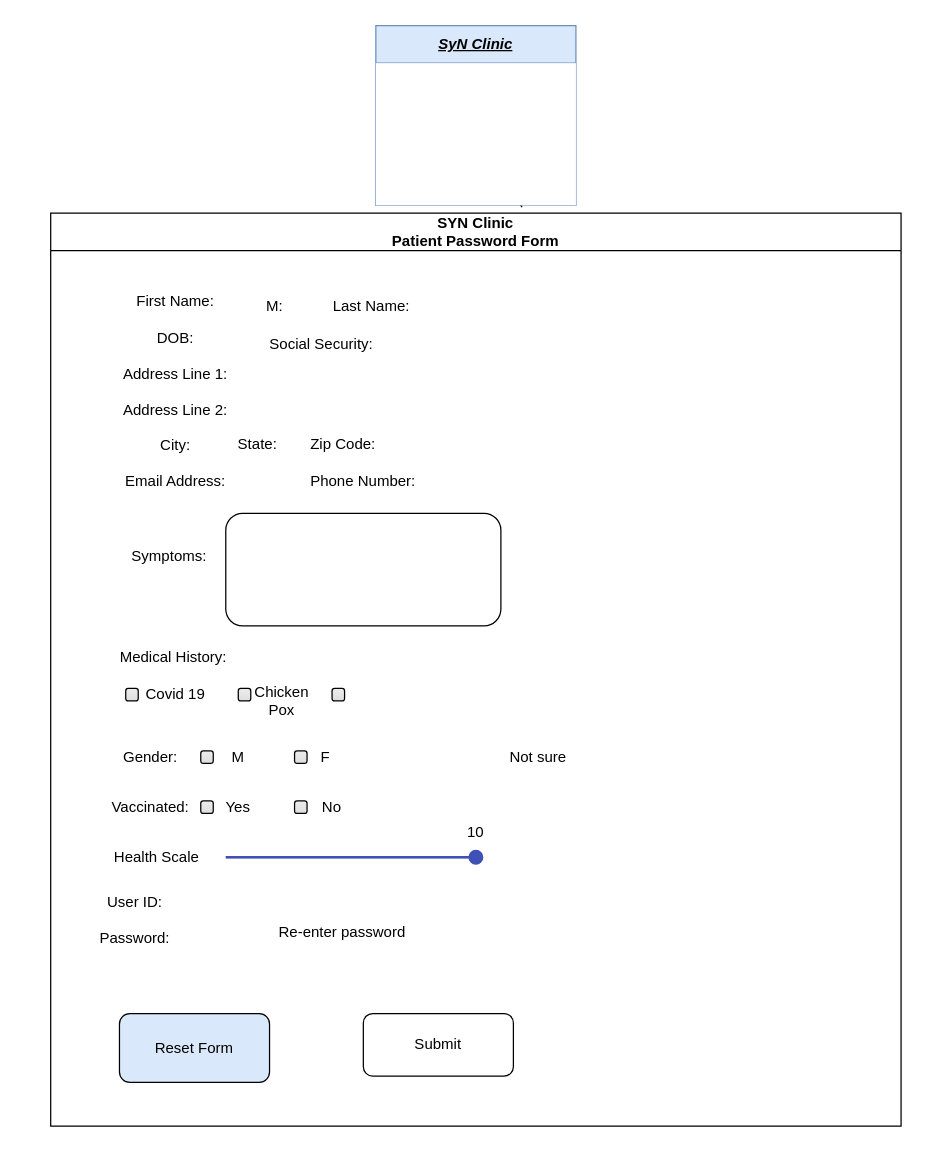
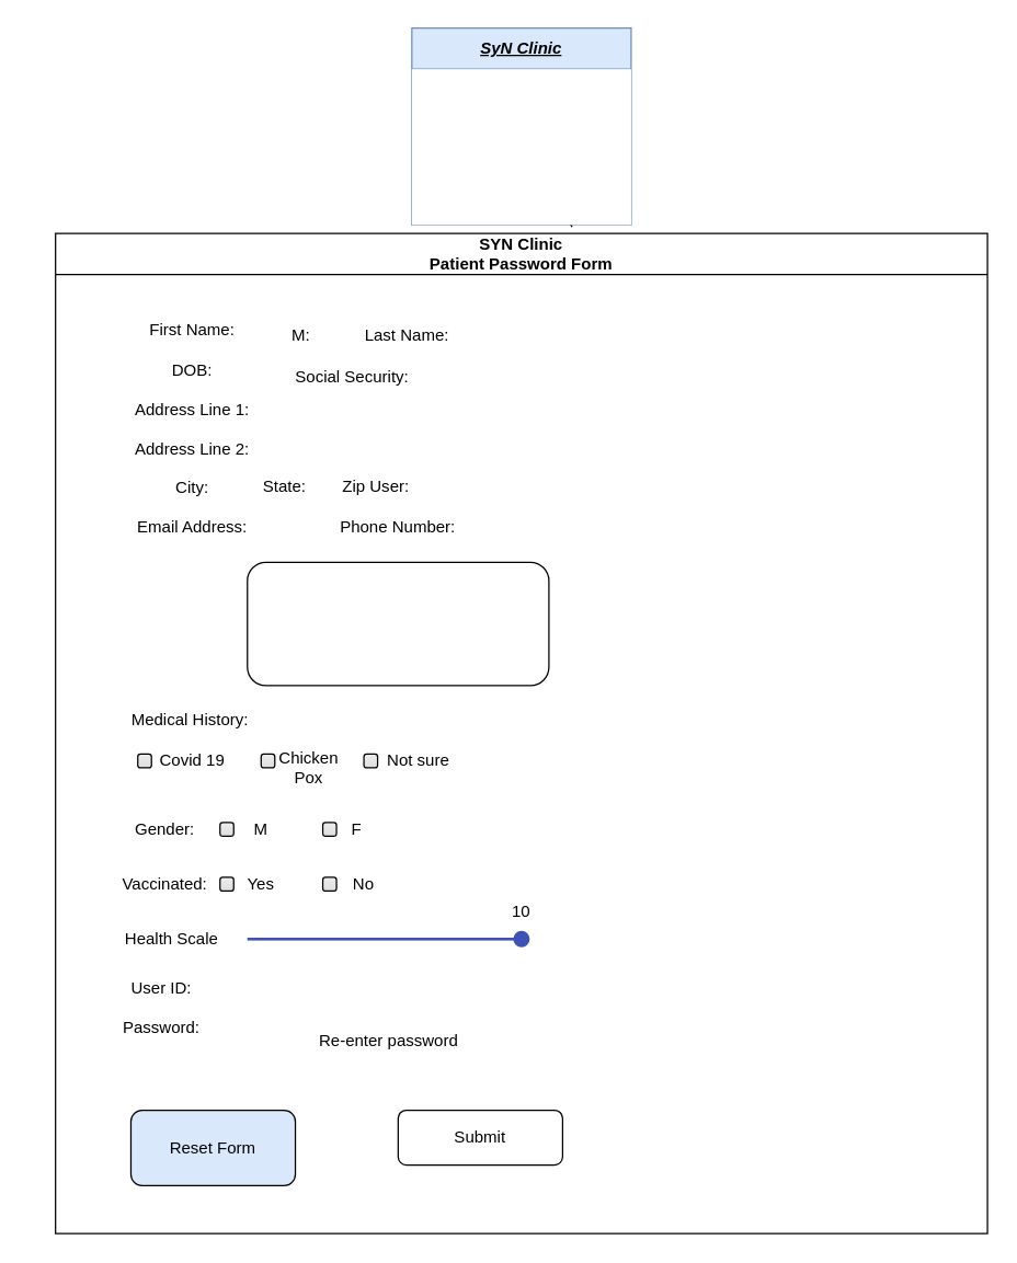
  <mxCell id="0" />
  <mxCell id="1" parent="0" />
  <mxCell id="2" value="&lt;div&gt;SYN Clinic&lt;/div&gt;Patient Password Form" style="swimlane;whiteSpace=wrap;html=1;startSize=30;" parent="1" vertex="1"><mxGeometry x="40" y="170" width="680" height="730" as="geometry" /></mxCell>
  <mxCell id="3" value="&lt;div&gt;&lt;br&gt;&lt;/div&gt;First Name:&lt;div&gt;&lt;br&gt;&lt;div&gt;DOB:&lt;/div&gt;&lt;div&gt;&lt;br&gt;&lt;/div&gt;&lt;div&gt;Address Line 1:&lt;/div&gt;&lt;div&gt;&lt;br&gt;&lt;/div&gt;&lt;div&gt;Address Line 2:&lt;/div&gt;&lt;div&gt;&lt;br&gt;&lt;/div&gt;&lt;div&gt;City:&lt;/div&gt;&lt;div&gt;&lt;br&gt;&lt;/div&gt;&lt;div&gt;Email Address:&lt;/div&gt;&lt;div&gt;&lt;br&gt;&lt;/div&gt;&lt;div&gt;&lt;br&gt;&lt;/div&gt;&lt;/div&gt;" style="text;html=1;align=center;verticalAlign=middle;whiteSpace=wrap;rounded=0;" parent="2" vertex="1"><mxGeometry x="-20" y="40" width="240" height="220" as="geometry" /></mxCell>
  <mxCell id="4" value="&amp;nbsp; &amp;nbsp;M: &amp;nbsp; &amp;nbsp; &amp;nbsp; &amp;nbsp; &amp;nbsp; &amp;nbsp;Last Name:" style="text;html=1;align=center;verticalAlign=middle;whiteSpace=wrap;rounded=0;" parent="2" vertex="1"><mxGeometry x="150" y="70" width="150" height="10" as="geometry" /></mxCell>
- <mxCell id="5" value="Symptoms:" style="text;html=1;align=center;verticalAlign=middle;whiteSpace=wrap;rounded=0;" parent="2" vertex="1"><mxGeometry x="65" y="260" width="60" height="30" as="geometry" /></mxCell>
  <mxCell id="6" style="edgeStyle=orthogonalEdgeStyle;rounded=0;orthogonalLoop=1;jettySize=auto;html=1;exitX=0.5;exitY=1;exitDx=0;exitDy=0;" parent="2" source="7" edge="1"><mxGeometry relative="1" as="geometry"><mxPoint x="250" y="320" as="targetPoint" /></mxGeometry></mxCell>
  <mxCell id="7" value="" style="rounded=1;whiteSpace=wrap;html=1;" parent="2" vertex="1"><mxGeometry x="140" y="240" width="220" height="90" as="geometry" /></mxCell>
  <mxCell id="8" value="Medical History:&amp;nbsp;" style="text;html=1;align=center;verticalAlign=middle;whiteSpace=wrap;rounded=0;" parent="2" vertex="1"><mxGeometry x="50" y="340" width="100" height="30" as="geometry" /></mxCell>
  <mxCell id="9" value="&amp;nbsp; &amp;nbsp; &amp;nbsp; &amp;nbsp;Social Security:" style="text;html=1;align=center;verticalAlign=middle;whiteSpace=wrap;rounded=0;" parent="2" vertex="1"><mxGeometry x="150" y="90" width="110" height="30" as="geometry" /></mxCell>
- <mxCell id="10" value="&amp;nbsp; &amp;nbsp;State: &amp;nbsp; &amp;nbsp; &amp;nbsp; &amp;nbsp;Zip Code:" style="text;html=1;align=center;verticalAlign=middle;whiteSpace=wrap;rounded=0;" parent="2" vertex="1"><mxGeometry x="130" y="170" width="140" height="30" as="geometry" /></mxCell>
+ <mxCell id="10" value="&amp;nbsp; &amp;nbsp;State: &amp;nbsp; &amp;nbsp; &amp;nbsp; &amp;nbsp;Zip User:" style="text;html=1;align=center;verticalAlign=middle;whiteSpace=wrap;rounded=0;" parent="2" vertex="1"><mxGeometry x="130" y="170" width="140" height="30" as="geometry" /></mxCell>
  <mxCell id="11" value="Phone Number:" style="text;html=1;align=center;verticalAlign=middle;whiteSpace=wrap;rounded=0;" parent="2" vertex="1"><mxGeometry x="205" y="200" width="90" height="30" as="geometry" /></mxCell>
  <mxCell id="12" value="Covid 19" style="text;html=1;align=center;verticalAlign=middle;whiteSpace=wrap;rounded=0;" parent="2" vertex="1"><mxGeometry x="70" y="370" width="60" height="30" as="geometry" /></mxCell>
  <mxCell id="13" value="Chicken Pox" style="text;html=1;align=center;verticalAlign=middle;whiteSpace=wrap;rounded=0;" parent="2" vertex="1"><mxGeometry x="160" y="370" width="50" height="40" as="geometry" /></mxCell>
- <mxCell id="14" value="Not sure" style="text;html=1;align=center;verticalAlign=middle;whiteSpace=wrap;rounded=0;" parent="2" vertex="1"><mxGeometry x="360" y="410" width="60" height="50" as="geometry" /></mxCell>
+ <mxCell id="14" value="Not sure" style="text;html=1;align=center;verticalAlign=middle;whiteSpace=wrap;rounded=0;" parent="2" vertex="1"><mxGeometry x="235" y="360" width="60" height="50" as="geometry" /></mxCell>
  <mxCell id="15" value="" style="html=1;shadow=0;dashed=0;shape=mxgraph.bootstrap.checkbox2;labelPosition=right;verticalLabelPosition=middle;align=left;verticalAlign=middle;gradientColor=#DEDEDE;fillColor=#EDEDED;checked=0;spacing=5;checkedFill=#0085FC;checkedStroke=#ffffff;sketch=0;" parent="2" vertex="1"><mxGeometry x="60" y="380" width="10" height="10" as="geometry" /></mxCell>
  <mxCell id="16" value="" style="html=1;shadow=0;dashed=0;shape=mxgraph.bootstrap.checkbox2;labelPosition=right;verticalLabelPosition=middle;align=left;verticalAlign=middle;gradientColor=#DEDEDE;fillColor=#EDEDED;checked=0;spacing=5;checkedFill=#0085FC;checkedStroke=#ffffff;sketch=0;" parent="2" vertex="1"><mxGeometry x="150" y="380" width="10" height="10" as="geometry" /></mxCell>
  <mxCell id="17" value="" style="html=1;shadow=0;dashed=0;shape=mxgraph.bootstrap.checkbox2;labelPosition=right;verticalLabelPosition=middle;align=left;verticalAlign=middle;gradientColor=#DEDEDE;fillColor=#EDEDED;checked=0;spacing=5;checkedFill=#0085FC;checkedStroke=#ffffff;sketch=0;" parent="2" vertex="1"><mxGeometry x="225" y="380" width="10" height="10" as="geometry" /></mxCell>
  <mxCell id="18" value="Gender:" style="text;html=1;align=center;verticalAlign=middle;whiteSpace=wrap;rounded=0;" parent="2" vertex="1"><mxGeometry x="50" y="420" width="60" height="30" as="geometry" /></mxCell>
  <mxCell id="19" value="M" style="text;html=1;align=center;verticalAlign=middle;whiteSpace=wrap;rounded=0;" parent="2" vertex="1"><mxGeometry x="120" y="420" width="60" height="30" as="geometry" /></mxCell>
  <mxCell id="20" value="F" style="text;html=1;align=center;verticalAlign=middle;whiteSpace=wrap;rounded=0;" parent="2" vertex="1"><mxGeometry x="190" y="420" width="60" height="30" as="geometry" /></mxCell>
  <mxCell id="21" value="" style="html=1;shadow=0;dashed=0;shape=mxgraph.bootstrap.checkbox2;labelPosition=right;verticalLabelPosition=middle;align=left;verticalAlign=middle;gradientColor=#DEDEDE;fillColor=#EDEDED;checked=0;spacing=5;checkedFill=#0085FC;checkedStroke=#ffffff;sketch=0;" parent="2" vertex="1"><mxGeometry x="195" y="430" width="10" height="10" as="geometry" /></mxCell>
  <mxCell id="22" value="" style="html=1;shadow=0;dashed=0;shape=mxgraph.bootstrap.checkbox2;labelPosition=right;verticalLabelPosition=middle;align=left;verticalAlign=middle;gradientColor=#DEDEDE;fillColor=#EDEDED;checked=0;spacing=5;checkedFill=#0085FC;checkedStroke=#ffffff;sketch=0;" parent="2" vertex="1"><mxGeometry x="120" y="430" width="10" height="10" as="geometry" /></mxCell>
  <mxCell id="23" value="Vaccinated:" style="text;html=1;align=center;verticalAlign=middle;whiteSpace=wrap;rounded=0;" parent="2" vertex="1"><mxGeometry x="50" y="460" width="60" height="30" as="geometry" /></mxCell>
  <mxCell id="24" value="Yes" style="text;html=1;align=center;verticalAlign=middle;whiteSpace=wrap;rounded=0;" parent="2" vertex="1"><mxGeometry x="125" y="465" width="50" height="20" as="geometry" /></mxCell>
  <mxCell id="25" value="No" style="text;html=1;align=center;verticalAlign=middle;whiteSpace=wrap;rounded=0;" parent="2" vertex="1"><mxGeometry x="200" y="465" width="50" height="20" as="geometry" /></mxCell>
  <mxCell id="26" value="" style="html=1;shadow=0;dashed=0;shape=mxgraph.bootstrap.checkbox2;labelPosition=right;verticalLabelPosition=middle;align=left;verticalAlign=middle;gradientColor=#DEDEDE;fillColor=#EDEDED;checked=0;spacing=5;checkedFill=#0085FC;checkedStroke=#ffffff;sketch=0;" parent="2" vertex="1"><mxGeometry x="120" y="470" width="10" height="10" as="geometry" /></mxCell>
  <mxCell id="27" value="" style="html=1;shadow=0;dashed=0;shape=mxgraph.bootstrap.checkbox2;labelPosition=right;verticalLabelPosition=middle;align=left;verticalAlign=middle;gradientColor=#DEDEDE;fillColor=#EDEDED;checked=0;spacing=5;checkedFill=#0085FC;checkedStroke=#ffffff;sketch=0;" parent="2" vertex="1"><mxGeometry x="195" y="470" width="10" height="10" as="geometry" /></mxCell>
  <mxCell id="28" value="Health Scale" style="text;html=1;align=center;verticalAlign=middle;whiteSpace=wrap;rounded=0;" parent="2" vertex="1"><mxGeometry x="45" y="500" width="80" height="30" as="geometry" /></mxCell>
  <mxCell id="29" value="" style="dashed=0;verticalLabelPosition=bottom;verticalAlign=top;align=center;shape=mxgraph.gmdl.slider2;barPos=100;strokeColor=#3F51B5;opacity=100;strokeWidth=2;fillColor=#3F51B5;handleSize=10;shadow=0;html=1;" parent="2" vertex="1"><mxGeometry x="140" y="510" width="200" height="10" as="geometry" /></mxCell>
  <mxCell id="30" value="10" style="text;html=1;align=center;verticalAlign=middle;whiteSpace=wrap;rounded=0;" parent="2" vertex="1"><mxGeometry x="320" y="490" width="40" height="10" as="geometry" /></mxCell>
- <mxCell id="31" value="User ID:&lt;div&gt;&lt;br&gt;&lt;/div&gt;&lt;div&gt;Password:&lt;/div&gt;" style="text;html=1;align=center;verticalAlign=middle;whiteSpace=wrap;rounded=0;" parent="2" vertex="1"><mxGeometry x="35" y="550" width="65" height="30" as="geometry" /></mxCell>
- <mxCell id="32" value="Re-enter password&amp;nbsp;" style="text;html=1;align=center;verticalAlign=middle;whiteSpace=wrap;rounded=0;" parent="2" vertex="1"><mxGeometry x="180" y="560" width="110" height="30" as="geometry" /></mxCell>
- <mxCell id="33" value="Submit" style="rounded=1;whiteSpace=wrap;html=1;" parent="2" vertex="1"><mxGeometry x="250" y="640" width="120" height="50" as="geometry" /></mxCell>
+ <mxCell id="31" value="User ID:&lt;div&gt;&lt;br&gt;&lt;/div&gt;&lt;div&gt;Password:&lt;/div&gt;" style="text;html=1;align=center;verticalAlign=middle;whiteSpace=wrap;rounded=0;" parent="2" vertex="1"><mxGeometry x="45" y="550" width="65" height="30" as="geometry" /></mxCell>
+ <mxCell id="32" value="Re-enter password&amp;nbsp;" style="text;html=1;align=center;verticalAlign=middle;whiteSpace=wrap;rounded=0;" parent="2" vertex="1"><mxGeometry x="190" y="575" width="110" height="30" as="geometry" /></mxCell>
+ <mxCell id="33" value="Submit" style="rounded=1;whiteSpace=wrap;html=1;" parent="2" vertex="1"><mxGeometry x="250" y="640" width="120" height="40" as="geometry" /></mxCell>
  <mxCell id="34" value="Reset Form" style="rounded=1;whiteSpace=wrap;html=1;fillColor=#dae8fc;" parent="2" vertex="1"><mxGeometry x="55" y="640" width="120" height="55" as="geometry" /></mxCell>
  <mxCell id="35" value="&lt;h4&gt;&lt;i&gt;&lt;u style=&quot;line-height: 180%;&quot;&gt;SyN Clinic&lt;/u&gt;&lt;/i&gt;&lt;/h4&gt;" style="swimlane;fontStyle=0;childLayout=stackLayout;horizontal=1;startSize=30;horizontalStack=0;resizeParent=1;resizeParentMax=0;resizeLast=0;collapsible=1;marginBottom=0;whiteSpace=wrap;html=1;fillColor=#dae8fc;strokeColor=#6c8ebf;" parent="1" vertex="1"><mxGeometry x="300" y="20" width="160" height="143.78" as="geometry" /></mxCell>
  <mxCell id="36" value="" style="curved=1;endArrow=classic;html=1;rounded=0;" parent="35" source="37" target="35" edge="1"><mxGeometry width="50" height="50" relative="1" as="geometry"><mxPoint x="120" y="130" as="sourcePoint" /><mxPoint x="60" y="50" as="targetPoint" /><Array as="points"><mxPoint x="120" y="150" /><mxPoint x="80" y="90" /><mxPoint x="40" y="140" /><mxPoint x="10" y="110" /><mxPoint x="50" y="60" /></Array></mxGeometry></mxCell>
  <mxCell id="37" value="" style="shape=image;html=1;verticalAlign=top;verticalLabelPosition=bottom;labelBackgroundColor=#9AC7BF;imageAspect=0;aspect=fixed;image=https://cdn3.iconfinder.com/data/icons/corona-virus-set-1/64/a-12-128.png;imageBackground=default;fontColor=#A680B8;" parent="35" vertex="1"><mxGeometry y="30" width="160" height="113.78" as="geometry" /></mxCell>
